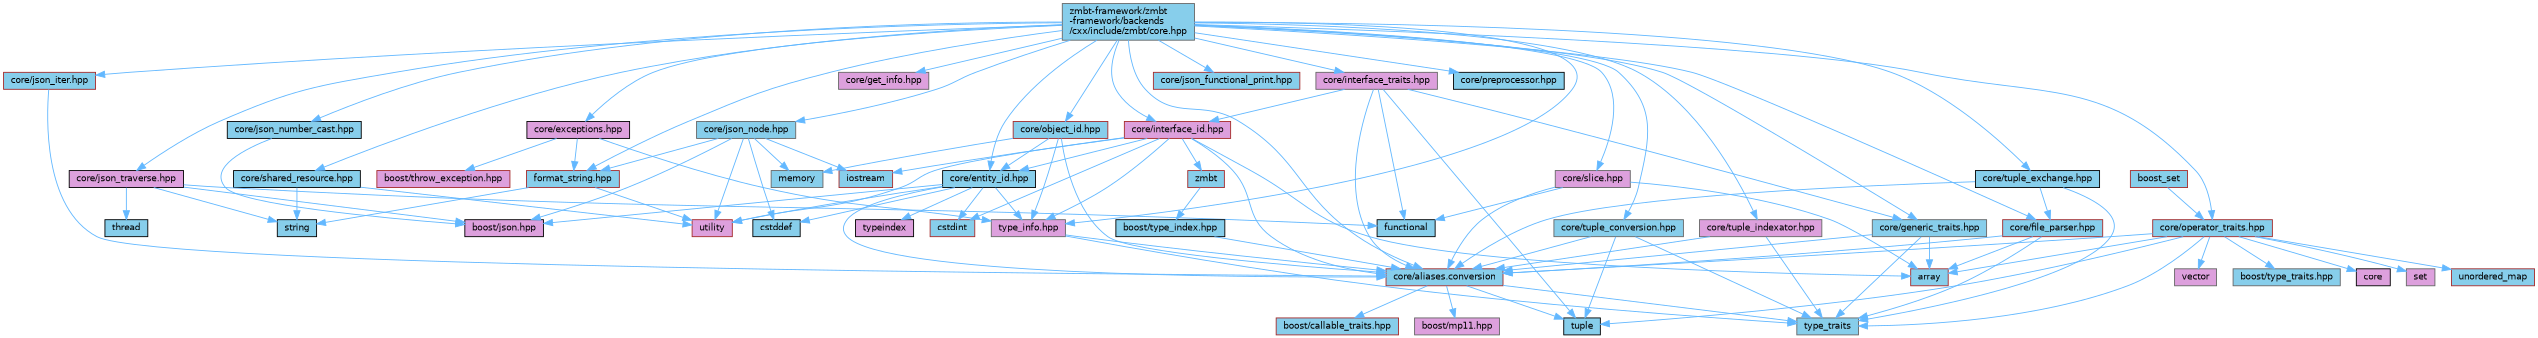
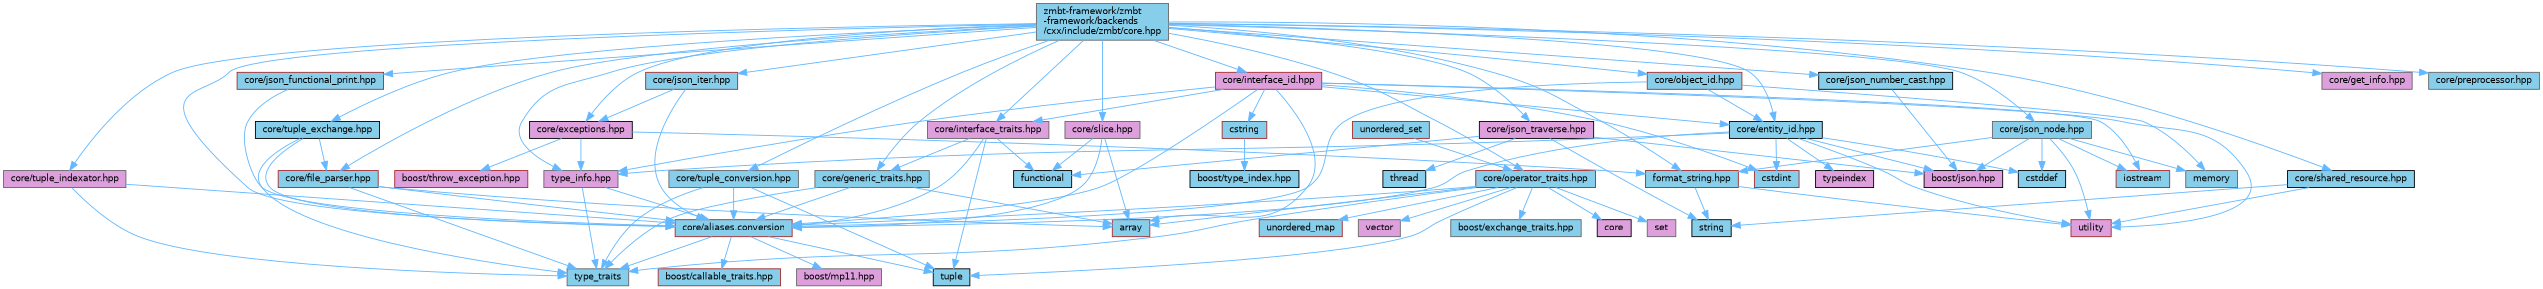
  digraph {
    node [color=brown fillcolor=skyblue fontname=Helvetica fontsize=10 shape=box style=filled]
    edge [color=steelblue1 fontname=Helvetica fontsize=10 labelfontname=Helvetica labelfontsize=10 style=solid]
    n1 [color=gray40 fontcolor=black height=0.2 label="zmbt-framework/zmbt\l-framework/backends\l/cxx/include/zmbt/core.hpp" width=0.4]
    n2 [height=0.2 label="core/aliases.conversion" width=0.4]
    n3 [color=black fillcolor=plum height=0.2 label="core/exceptions.hpp" width=0.4]
    n4 [height=0.2 label="format_string.hpp" width=0.4]
    n5 [color=gray40 fillcolor=plum height=0.2 label="type_info.hpp" width=0.4]
    n6 [height=0.2 label="core/file_parser.hpp" width=0.4]
    n7 [color=gray40 height=0.2 label="core/generic_traits.hpp" width=0.4]
    n8 [color=gray40 fillcolor=plum height=0.2 label="core/get_info.hpp" width=0.4]
    n9 [color=gray40 fillcolor=plum height=0.2 label="core/interface_traits.hpp" width=0.4]
    n10 [height=0.2 label="core/json_iter.hpp" width=0.4]
    n11 [color=gray40 height=0.2 label="core/json_node.hpp" width=0.4]
    n12 [color=black height=0.2 label="core/json_number_cast.hpp" width=0.4]
    n13 [color=black fillcolor=plum height=0.2 label="core/json_traverse.hpp" width=0.4]
    n14 [height=0.2 label="core/json_functional_print.hpp" width=0.4]
    n15 [color=gray40 fillcolor=plum height=0.2 label="core/slice.hpp" width=0.4]
-   n16 [color=black height=0.2 label="core/preprocessor.hpp" width=0.4]
+   n16 [color=gray40 height=0.2 label="core/preprocessor.hpp" width=0.4]
    n17 [height=0.2 label="core/operator_traits.hpp" width=0.4]
    n18 [color=black height=0.2 label="core/shared_resource.hpp" width=0.4]
    n19 [color=gray40 height=0.2 label="core/tuple_conversion.hpp" width=0.4]
    n20 [color=black height=0.2 label="core/tuple_exchange.hpp" width=0.4]
    n21 [color=gray40 fillcolor=plum height=0.2 label="core/tuple_indexator.hpp" width=0.4]
    n22 [color=black height=0.2 label="core/entity_id.hpp" width=0.4]
    n23 [fillcolor=plum height=0.2 label="core/interface_id.hpp" width=0.4]
    n24 [height=0.2 label="core/object_id.hpp" width=0.4]
    n25 [color=gray40 height=0.2 label=type_traits width=0.4]
    n26 [color=black height=0.2 label=tuple width=0.4]
    n27 [height=0.2 label="boost/callable_traits.hpp" width=0.4]
    n28 [color=gray40 fillcolor=plum height=0.2 label="boost/mp11.hpp" width=0.4]
    n29 [fillcolor=plum height=0.2 label="boost/throw_exception.hpp" width=0.4]
    n30 [color=black height=0.2 label=string width=0.4]
    n31 [fillcolor=plum height=0.2 label=utility width=0.4]
    n32 [height=0.2 label=array width=0.4]
    n33 [color=black height=0.2 label=functional width=0.4]
    n34 [color=black fillcolor=plum height=0.2 label="boost/json.hpp" width=0.4]
    n35 [color=black height=0.2 label=cstddef width=0.4]
    n36 [height=0.2 label=iostream width=0.4]
    n37 [color=gray40 height=0.2 label=memory width=0.4]
    n38 [color=black height=0.2 label=thread width=0.4]
    n39 [color=black fillcolor=plum height=0.2 label=core width=0.4]
    n40 [color=gray40 fillcolor=plum height=0.2 label=set width=0.4]
    n41 [height=0.2 label=unordered_map width=0.4]
    n42 [color=gray40 fillcolor=plum height=0.2 label=vector width=0.4]
-   n43 [color=gray40 height=0.2 label="boost/type_traits.hpp" width=0.4]
+   n43 [color=gray40 height=0.2 label="boost/exchange_traits.hpp" width=0.4]
    n44 [height=0.2 label=cstdint width=0.4]
    n45 [color=black fillcolor=plum height=0.2 label=typeindex width=0.4]
-   n46 [height=0.2 label=zmbt width=0.4]
+   n46 [height=0.2 label=cstring width=0.4]
    n47 [color=black height=0.2 label="boost/type_index.hpp" width=0.4]
-   n48 [height=0.2 label=boost_set width=0.4]
+   n48 [height=0.2 label=unordered_set width=0.4]
    n1 -> n2
    n1 -> n3
    n1 -> n4
    n1 -> n5
    n1 -> n6
    n1 -> n7
    n1 -> n8
    n1 -> n9
    n1 -> n10
    n1 -> n11
    n1 -> n12
    n1 -> n13
    n1 -> n14
    n1 -> n15
    n1 -> n16
    n1 -> n17
    n1 -> n18
    n1 -> n19
    n1 -> n20
    n1 -> n21
    n1 -> n22
    n1 -> n23
    n1 -> n24
    n2 -> n25
    n2 -> n26
    n2 -> n27
    n2 -> n28
    n3 -> n4
    n3 -> n5
    n3 -> n29
    n4 -> n30
    n4 -> n31
    n5 -> n2
    n5 -> n25
    n6 -> n2
    n6 -> n25
    n6 -> n32
    n7 -> n2
    n7 -> n25
    n7 -> n32
    n9 -> n2
    n9 -> n7
    n9 -> n26
    n9 -> n33
    n10 -> n2
+   n10 -> n3
    n11 -> n4
    n11 -> n31
    n11 -> n34
    n11 -> n35
    n11 -> n36
    n11 -> n37
    n12 -> n34
    n13 -> n30
    n13 -> n33
    n13 -> n34
    n13 -> n38
-   n47 -> n2
+   n14 -> n2
    n15 -> n2
    n15 -> n32
    n15 -> n33
    n17 -> n2
    n17 -> n25
    n17 -> n26
    n17 -> n32
    n17 -> n39
    n17 -> n40
    n17 -> n41
    n17 -> n42
    n17 -> n43
    n18 -> n30
    n18 -> n31
    n19 -> n2
    n19 -> n25
    n19 -> n26
    n20 -> n2
    n20 -> n6
    n20 -> n25
    n21 -> n2
    n21 -> n25
    n22 -> n2
    n22 -> n5
    n22 -> n31
    n22 -> n34
    n22 -> n35
    n22 -> n44
    n22 -> n45
    n23 -> n2
    n23 -> n5
-   n9 -> n23
+   n23 -> n9
    n23 -> n22
    n23 -> n31
    n23 -> n32
    n23 -> n36
    n23 -> n44
    n23 -> n46
    n24 -> n2
-   n24 -> n5
    n24 -> n22
    n24 -> n37
    n46 -> n47
    n48 -> n17
  }
